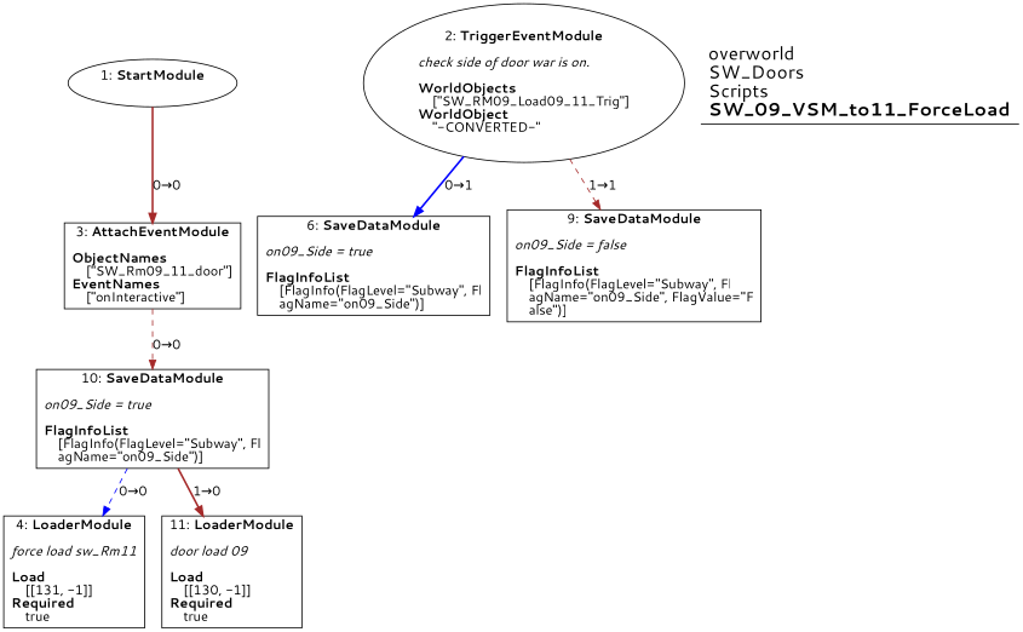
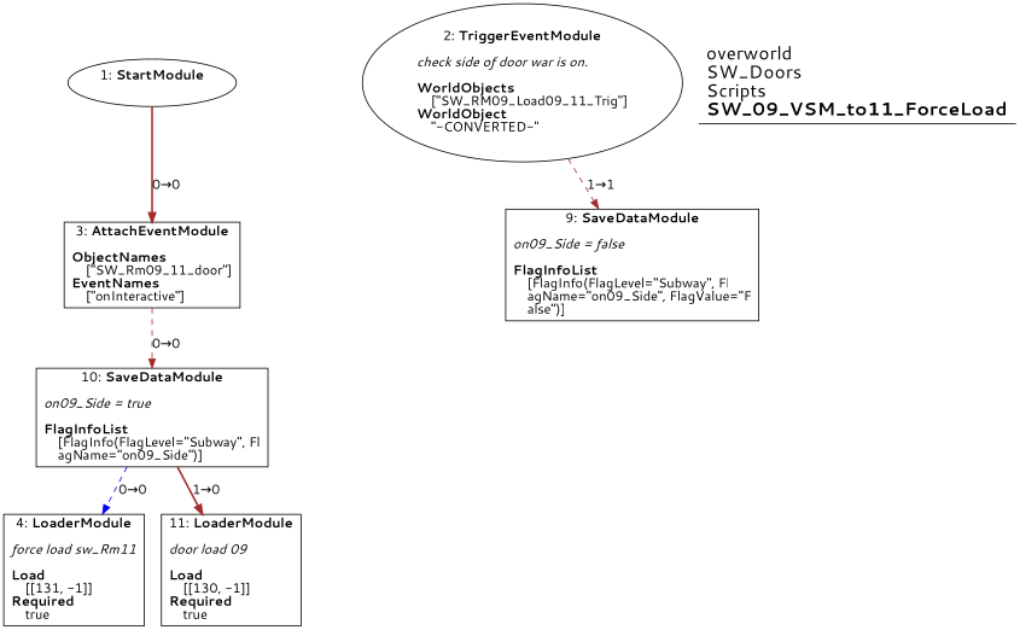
  digraph {
    fontname="Segoe UI"
    splines=spline
    node [fontname="Segoe UI" shape=box]
    edge [color=brown fontname="Segoe UI" style=bold]
    n1 [label=<1: <b>StartModule</b><br/><br/>> shape=oval]
    n2 [label=<3: <b>AttachEventModule</b><br/><br/><b>ObjectNames</b><br align="left"/>    [&quot;SW_Rm09_11_door&quot;]<br align="left"/><b>EventNames</b><br align="left"/>    [&quot;onInteractive&quot;]<br align="left"/>>]
    n3 [label=<10: <b>SaveDataModule</b><br/><br/><i>on09_Side = true<br align="left"/></i><br align="left"/><b>FlagInfoList</b><br align="left"/>    [FlagInfo(FlagLevel=&quot;Subway&quot;, Fl<br align="left"/>    agName=&quot;on09_Side&quot;)]<br align="left"/>>]
    n4 [label=<4: <b>LoaderModule</b><br/><br/><i>force load sw_Rm11<br align="left"/></i><br align="left"/><b>Load</b><br align="left"/>    [[131, -1]]<br align="left"/><b>Required</b><br align="left"/>    true<br align="left"/>>]
    n5 [label=<11: <b>LoaderModule</b><br/><br/><i>door load 09<br align="left"/></i><br align="left"/><b>Load</b><br align="left"/>    [[130, -1]]<br align="left"/><b>Required</b><br align="left"/>    true<br align="left"/>>]
    n6 [label=<2: <b>TriggerEventModule</b><br/><br/><i>check side of door war is on.<br align="left"/></i><br align="left"/><b>WorldObjects</b><br align="left"/>    [&quot;SW_RM09_Load09_11_Trig&quot;]<br align="left"/><b>WorldObject</b><br align="left"/>    &quot;-CONVERTED-&quot;<br align="left"/>> shape=oval]
-   n7 [label=<6: <b>SaveDataModule</b><br/><br/><i>on09_Side = true<br align="left"/></i><br align="left"/><b>FlagInfoList</b><br align="left"/>    [FlagInfo(FlagLevel=&quot;Subway&quot;, Fl<br align="left"/>    agName=&quot;on09_Side&quot;)]<br align="left"/>>]
    n8 [label=<9: <b>SaveDataModule</b><br/><br/><i>on09_Side = false<br align="left"/></i><br align="left"/><b>FlagInfoList</b><br align="left"/>    [FlagInfo(FlagLevel=&quot;Subway&quot;, Fl<br align="left"/>    agName=&quot;on09_Side&quot;, FlagValue=&quot;F<br align="left"/>    alse&quot;)]<br align="left"/>>]
    n9 [label=<<font point-size="20">overworld<br align="left"/>SW_Doors<br align="left"/>Scripts<br align="left"/><b>SW_09_VSM_to11_ForceLoad</b><br align="left"/></font>> shape=underline]
    n1 -> n2 [label="0→0"]
    n2 -> n3 [label="0→0" style=dashed]
    n3 -> n4 [color=blue label="0→0" style=dashed]
    n3 -> n5 [label="1→0"]
-   n6 -> n7 [color=blue label="0→1"]
    n6 -> n8 [label="1→1" style=dashed]
  }
